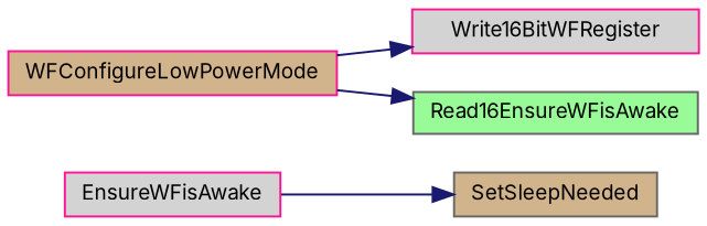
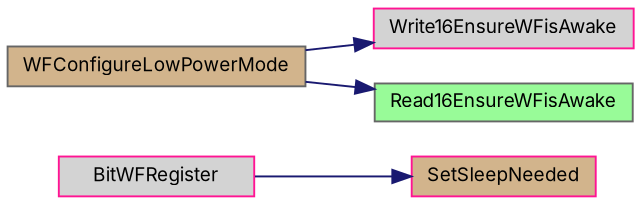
  digraph {
    fontname=Inter
    rankdir=LR
    node [color=deeppink fillcolor=lightgrey fontname=Inter fontsize=10 shape=record style=filled]
    edge [color=midnightblue fontname=Inter fontsize=10 labelfontname=Helvetica labelfontsize=10 style=solid]
-   n1 [fontcolor=black height=0.2 label=EnsureWFisAwake width=0.4]
-   n2 [color=gray40 fillcolor=tan height=0.2 label=SetSleepNeeded width=0.4]
-   n3 [fillcolor=tan height=0.2 label=WFConfigureLowPowerMode width=0.4]
-   n4 [height=0.2 label=Write16BitWFRegister width=0.4]
+   n1 [fontcolor=black height=0.2 label=BitWFRegister width=0.4]
+   n2 [fillcolor=tan height=0.2 label=SetSleepNeeded width=0.4]
+   n3 [color=gray40 fillcolor=tan height=0.2 label=WFConfigureLowPowerMode width=0.4]
+   n4 [height=0.2 label=Write16EnsureWFisAwake width=0.4]
    n5 [color=gray40 fillcolor=palegreen height=0.2 label=Read16EnsureWFisAwake width=0.4]
    n1 -> n2
    n3 -> n4
    n3 -> n5
  }
